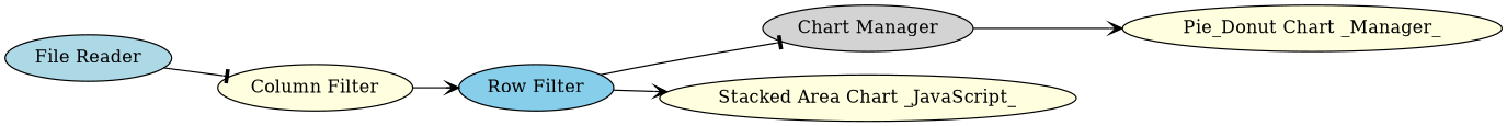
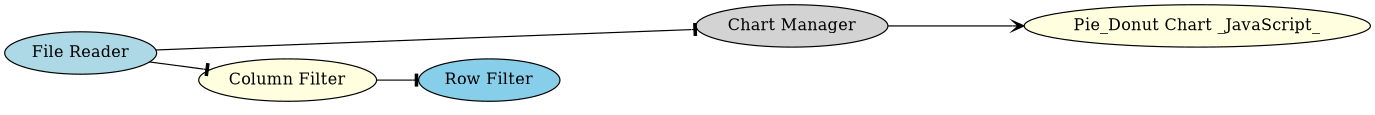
  digraph {
    rankdir=LR
    node [fillcolor=lightyellow style=filled]
    edge [arrowhead=tee]
    n1 [fillcolor=lightgrey label="Chart Manager"]
-   n2 [label="Pie_Donut Chart _Manager_"]
+   n2 [label="Pie_Donut Chart _JavaScript_"]
    n3 [fillcolor=skyblue label="Row Filter"]
-   n4 [label="Stacked Area Chart _JavaScript_"]
    n5 [fillcolor=lightblue label="File Reader"]
    n6 [label="Column Filter"]
    n1 -> n2 [arrowhead=vee]
-   n3 -> n1
-   n3 -> n4 [arrowhead=vee]
+   n5 -> n1
    n5 -> n6
-   n6 -> n3 [arrowhead=vee]
+   n6 -> n3
  }
